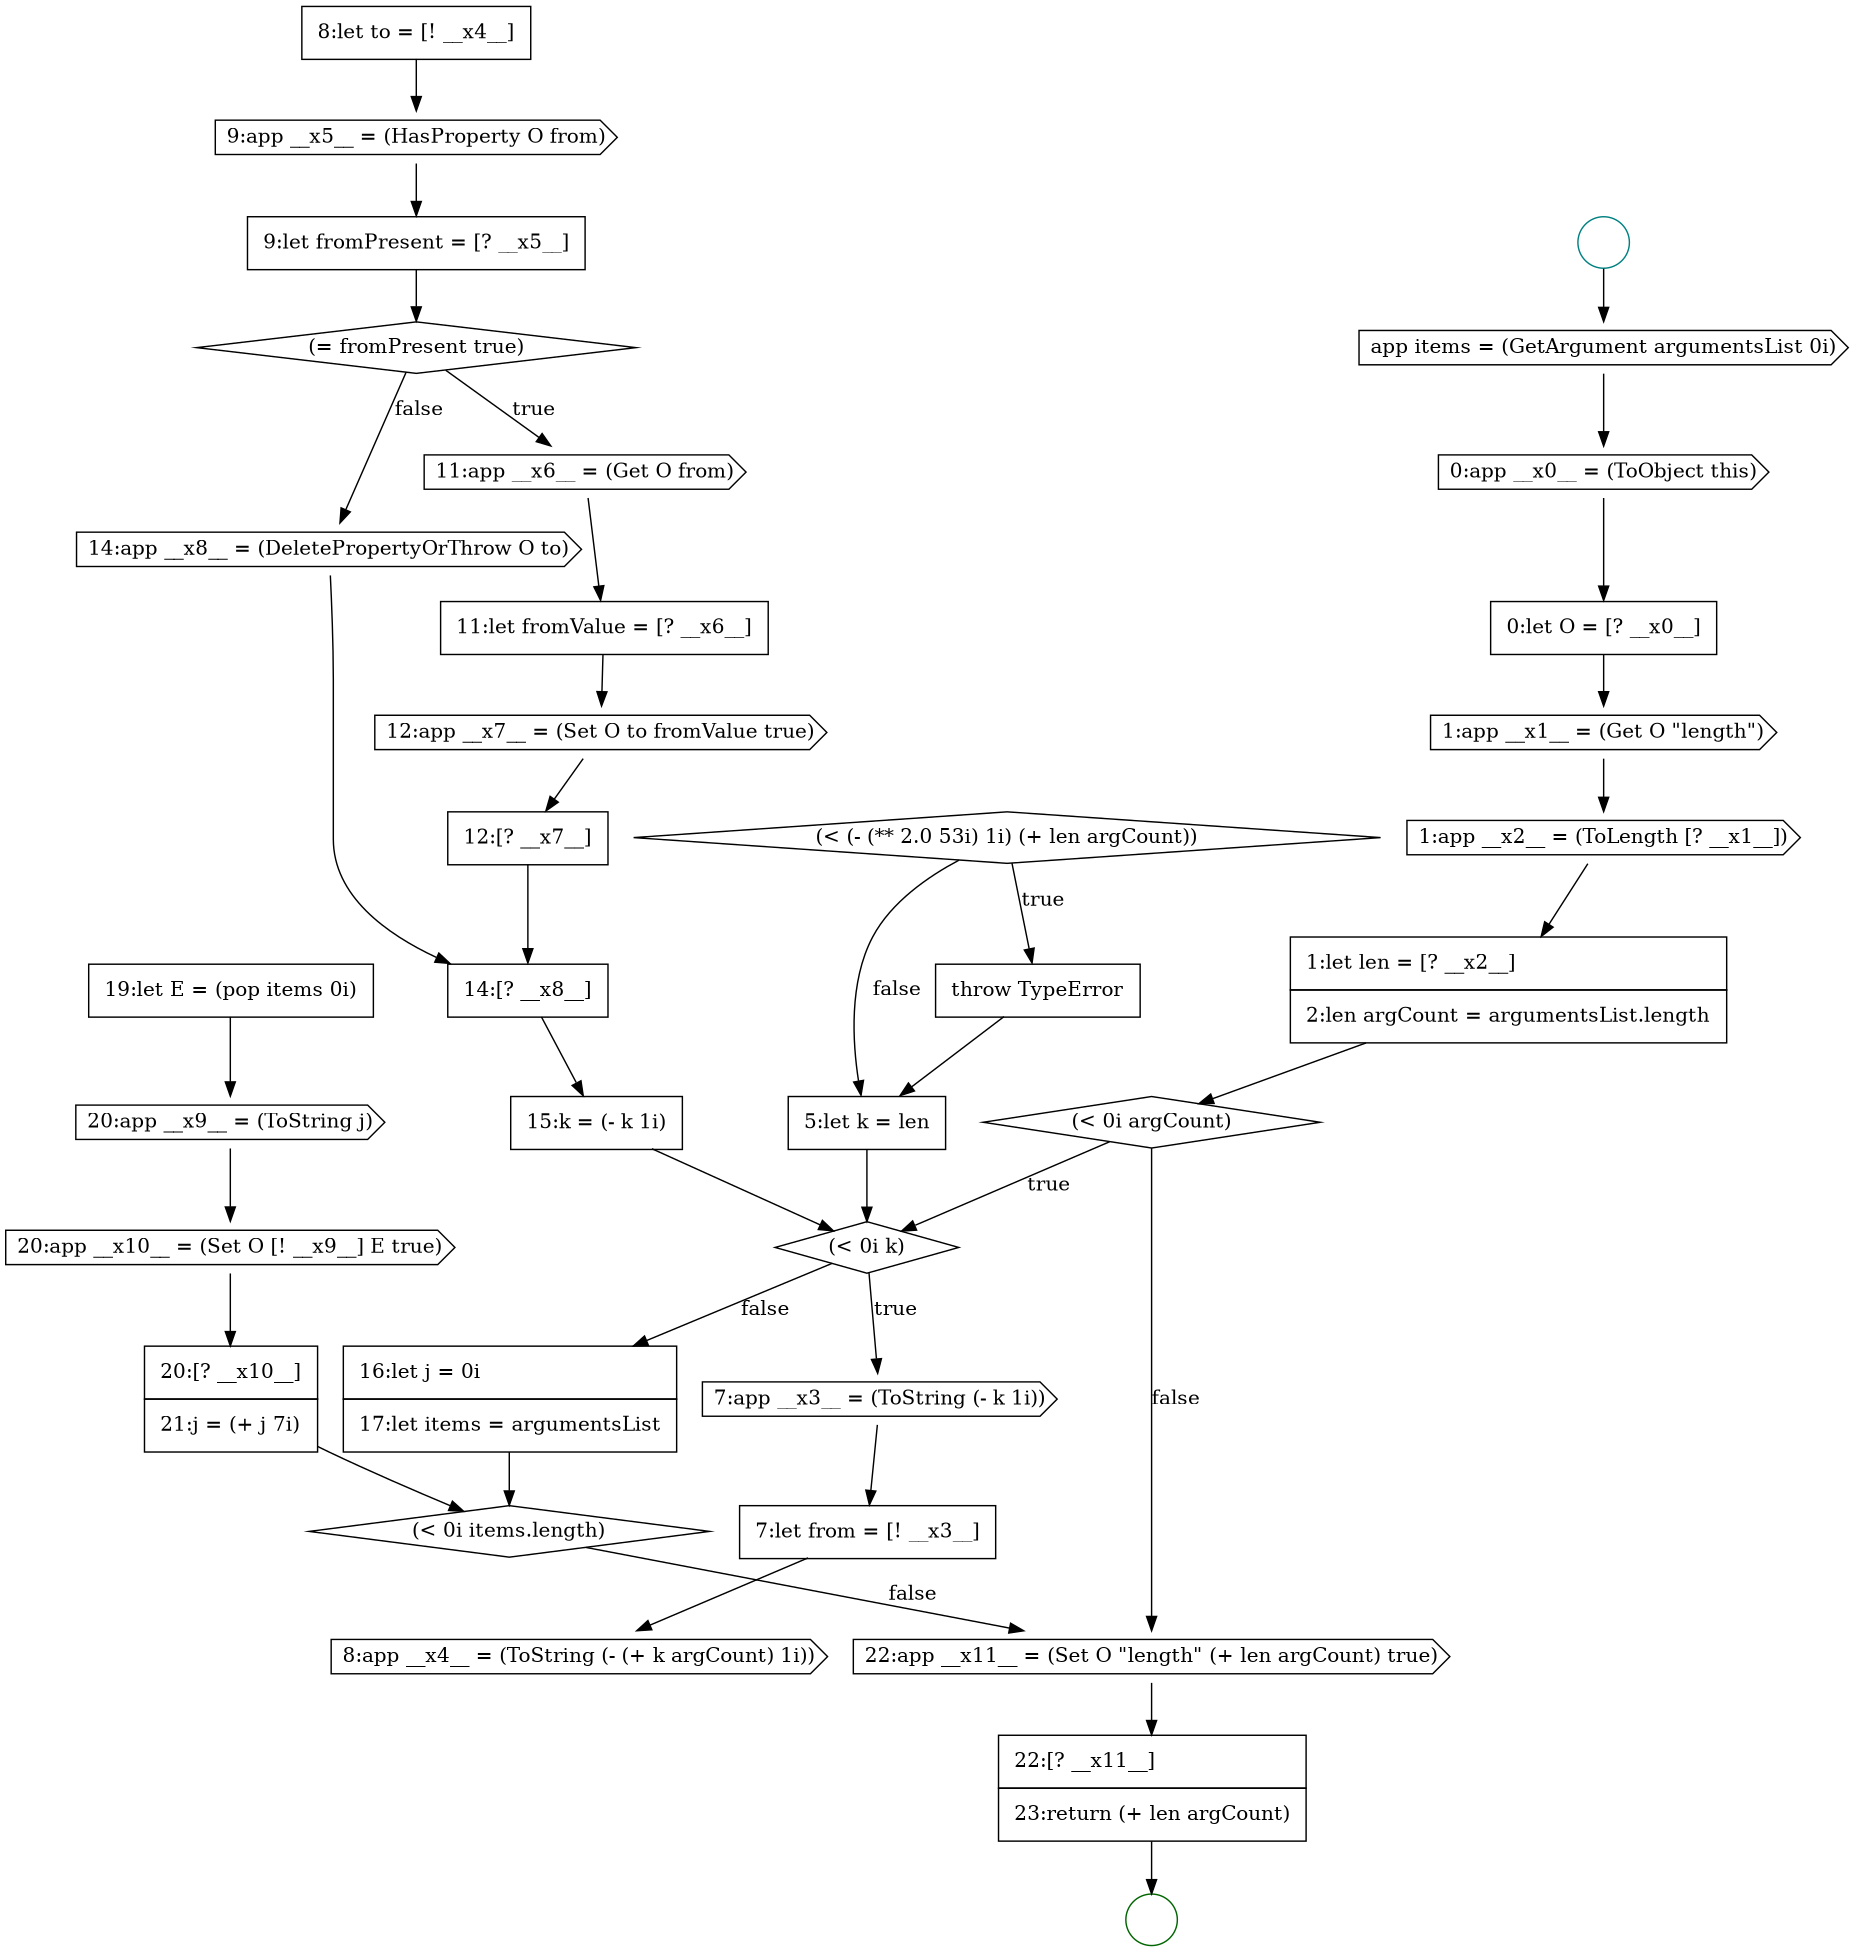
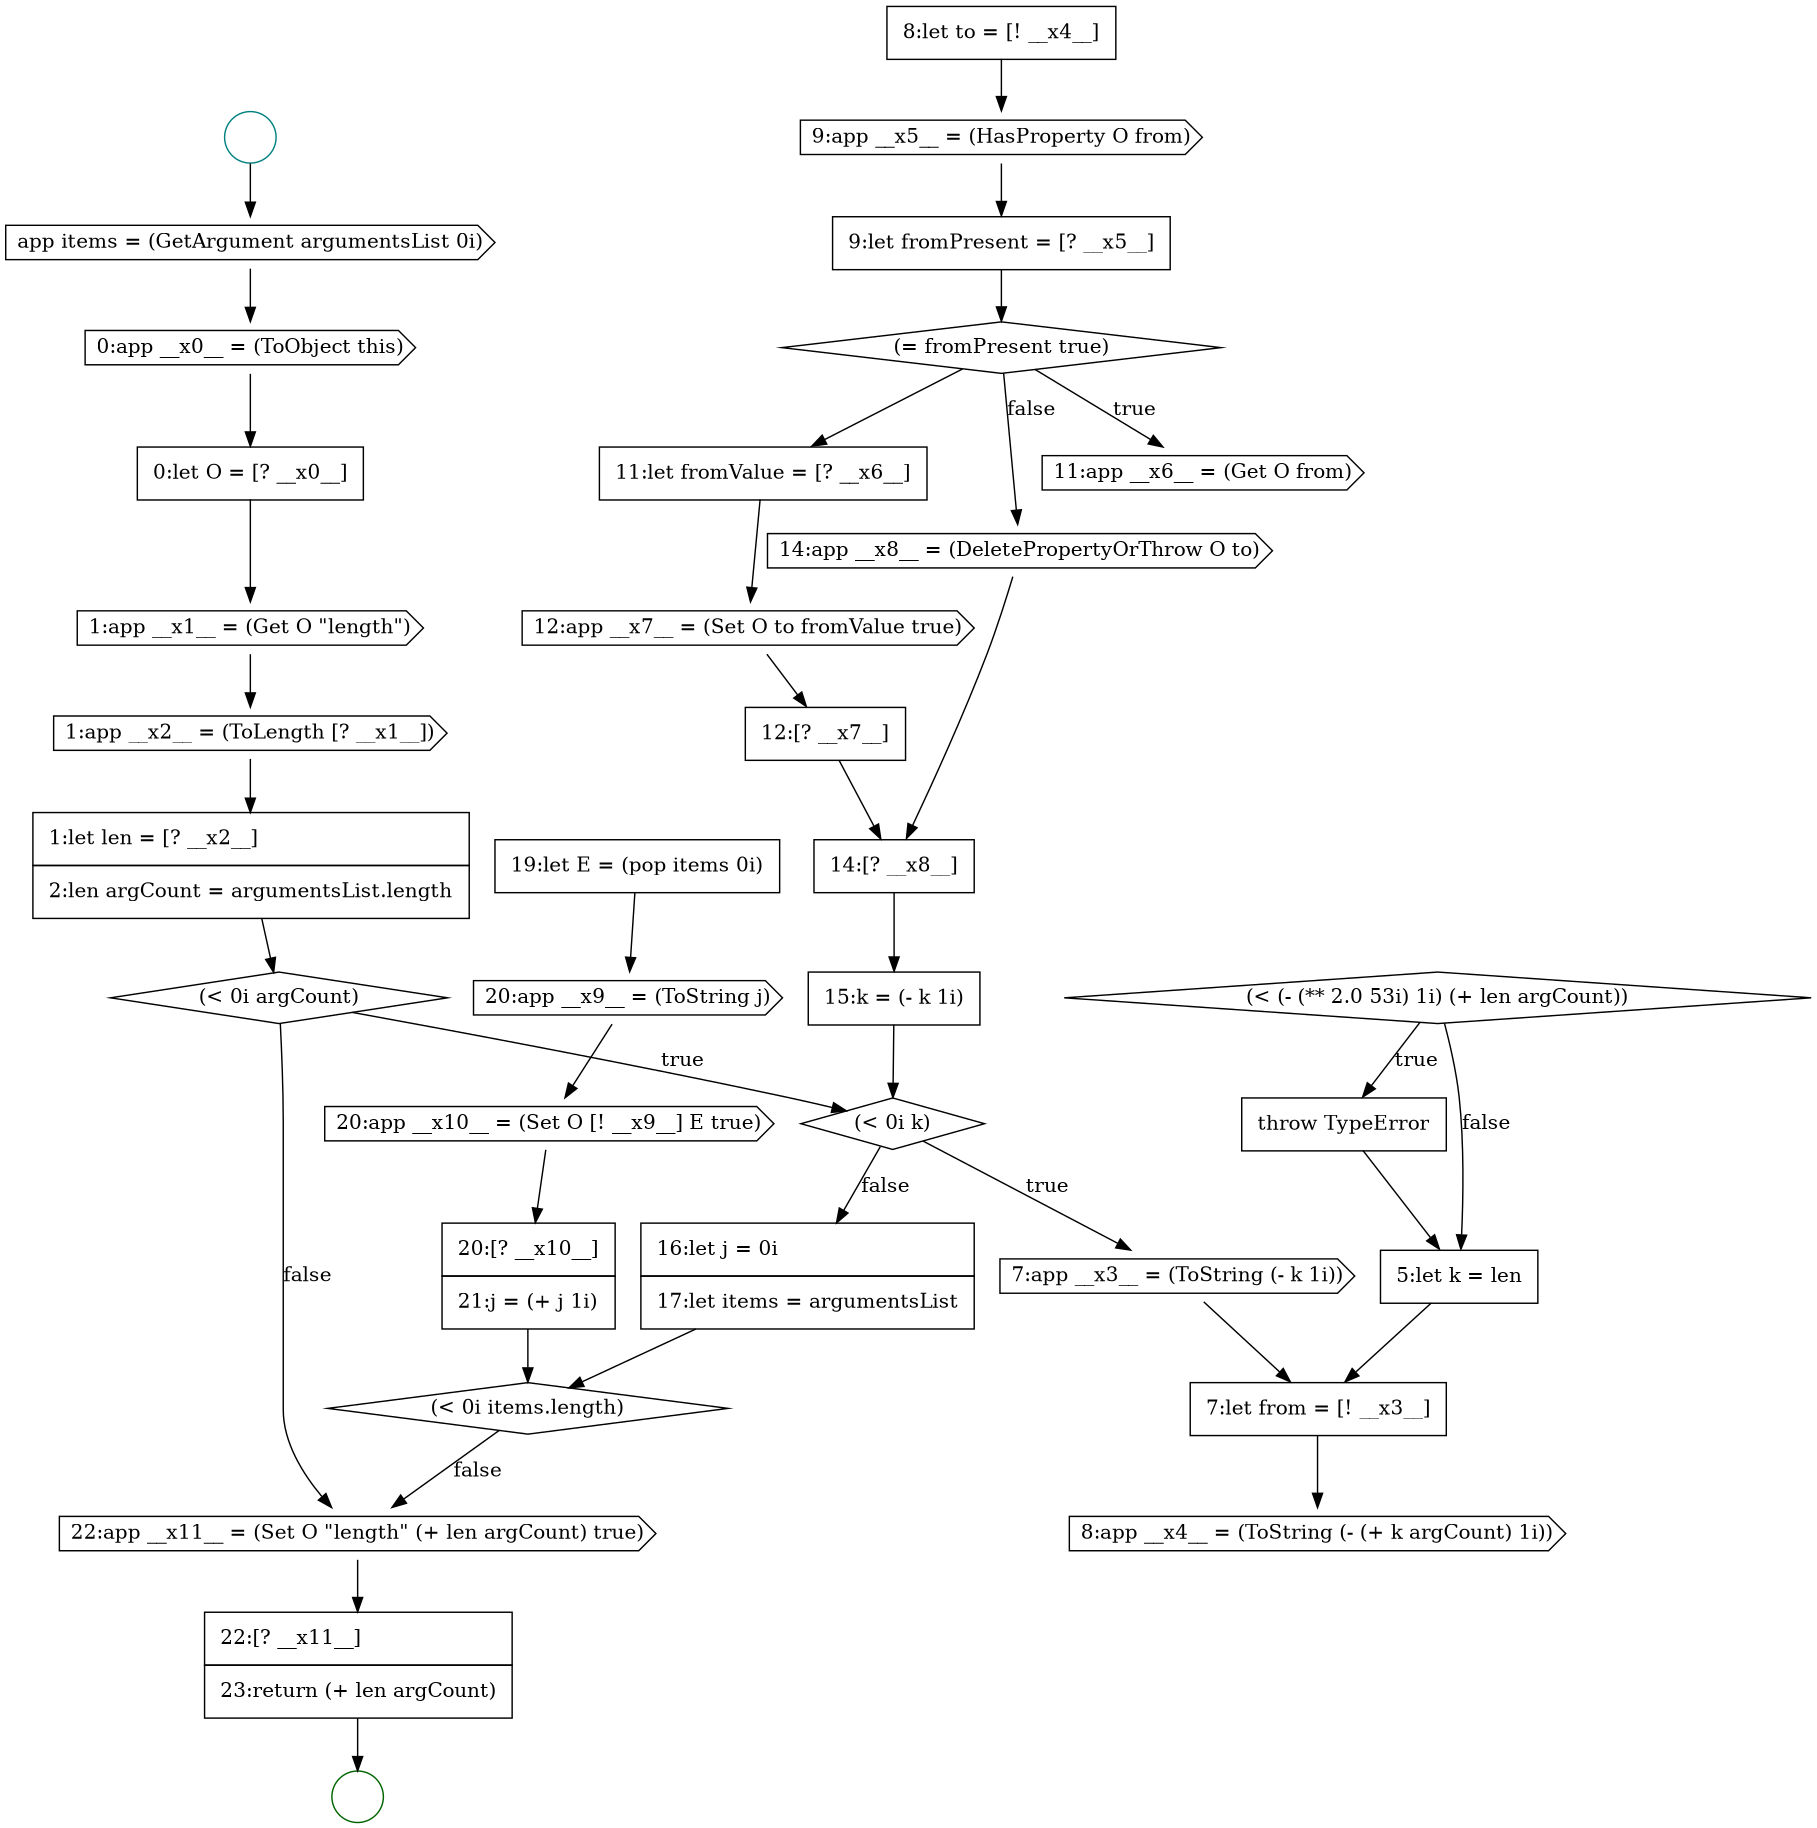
  digraph {
    node [color=black fillcolor=white shape=none style=filled]
    edge [color=black]
    n1 [label=<<font color="black">     <table border="0" cellborder="1" cellspacing="0" cellpadding="10">       <tr><td align="left">22:[? __x11__]</td></tr>       <tr><td align="left">23:return (+ len argCount)</td></tr>     </table>   </font>> margin=0]
    n2 [color=darkgreen label=" " shape=circle]
    n3 [label=<<font color="black">20:app __x9__ = (ToString j)</font>> shape=cds]
    n4 [label=<<font color="black">20:app __x10__ = (Set O [! __x9__] E true)</font>> shape=cds]
-   n5 [label=<<font color="black">     <table border="0" cellborder="1" cellspacing="0" cellpadding="10">       <tr><td align="left">20:[? __x10__]</td></tr>       <tr><td align="left">21:j = (+ j 7i)</td></tr>     </table>   </font>> margin=0]
+   n5 [label=<<font color="black">     <table border="0" cellborder="1" cellspacing="0" cellpadding="10">       <tr><td align="left">20:[? __x10__]</td></tr>       <tr><td align="left">21:j = (+ j 1i)</td></tr>     </table>   </font>> margin=0]
    n6 [label=<<font color="black">     <table border="0" cellborder="1" cellspacing="0" cellpadding="10">       <tr><td align="left">9:let fromPresent = [? __x5__]</td></tr>     </table>   </font>> margin=0]
    n7 [label=<<font color="black">(= fromPresent true)</font>> shape=diamond]
    n8 [label=<<font color="black">14:app __x8__ = (DeletePropertyOrThrow O to)</font>> shape=cds]
    n9 [label=<<font color="black">11:app __x6__ = (Get O from)</font>> shape=cds]
    n10 [label=<<font color="black">22:app __x11__ = (Set O &quot;length&quot; (+ len argCount) true)</font>> shape=cds]
    n11 [label=<<font color="black">     <table border="0" cellborder="1" cellspacing="0" cellpadding="10">       <tr><td align="left">12:[? __x7__]</td></tr>     </table>   </font>> margin=0]
    n12 [label=<<font color="black">     <table border="0" cellborder="1" cellspacing="0" cellpadding="10">       <tr><td align="left">14:[? __x8__]</td></tr>     </table>   </font>> margin=0]
    n13 [label=<<font color="black">     <table border="0" cellborder="1" cellspacing="0" cellpadding="10">       <tr><td align="left">15:k = (- k 1i)</td></tr>     </table>   </font>> margin=0]
    n14 [label=<<font color="black">(&lt; 0i k)</font>> shape=diamond]
    n15 [label=<<font color="black">(&lt; 0i argCount)</font>> shape=diamond]
    n16 [label=<<font color="black">(&lt; (- (** 2.0 53i) 1i) (+ len argCount))</font>> shape=diamond]
    n17 [label=<<font color="black">     <table border="0" cellborder="1" cellspacing="0" cellpadding="10">       <tr><td align="left">5:let k = len</td></tr>     </table>   </font>> margin=0]
    n18 [label=<<font color="black">     <table border="0" cellborder="1" cellspacing="0" cellpadding="10">       <tr><td align="left">throw TypeError</td></tr>     </table>   </font>> margin=0]
    n19 [label=<<font color="black">     <table border="0" cellborder="1" cellspacing="0" cellpadding="10">       <tr><td align="left">19:let E = (pop items 0i)</td></tr>     </table>   </font>> margin=0]
    n20 [label=<<font color="black">9:app __x5__ = (HasProperty O from)</font>> shape=cds]
    n21 [label=<<font color="black">     <table border="0" cellborder="1" cellspacing="0" cellpadding="10">       <tr><td align="left">16:let j = 0i</td></tr>       <tr><td align="left">17:let items = argumentsList</td></tr>     </table>   </font>> margin=0]
    n22 [label=<<font color="black">7:app __x3__ = (ToString (- k 1i))</font>> shape=cds]
    n23 [label=<<font color="black">(&lt; 0i items.length)</font>> shape=diamond]
    n24 [label=<<font color="black">     <table border="0" cellborder="1" cellspacing="0" cellpadding="10">       <tr><td align="left">7:let from = [! __x3__]</td></tr>     </table>   </font>> margin=0]
    n25 [label=<<font color="black">     <table border="0" cellborder="1" cellspacing="0" cellpadding="10">       <tr><td align="left">8:let to = [! __x4__]</td></tr>     </table>   </font>> margin=0]
    n26 [label=<<font color="black">     <table border="0" cellborder="1" cellspacing="0" cellpadding="10">       <tr><td align="left">11:let fromValue = [? __x6__]</td></tr>     </table>   </font>> margin=0]
    n27 [label=<<font color="black">12:app __x7__ = (Set O to fromValue true)</font>> shape=cds]
    n28 [label=<<font color="black">1:app __x1__ = (Get O &quot;length&quot;)</font>> shape=cds]
    n29 [label=<<font color="black">1:app __x2__ = (ToLength [? __x1__])</font>> shape=cds]
    n30 [label=<<font color="black">     <table border="0" cellborder="1" cellspacing="0" cellpadding="10">       <tr><td align="left">1:let len = [? __x2__]</td></tr>       <tr><td align="left">2:len argCount = argumentsList.length</td></tr>     </table>   </font>> margin=0]
    n31 [label=<<font color="black">8:app __x4__ = (ToString (- (+ k argCount) 1i))</font>> shape=cds]
    n32 [label=<<font color="black">app items = (GetArgument argumentsList 0i)</font>> shape=cds]
    n33 [label=<<font color="black">0:app __x0__ = (ToObject this)</font>> shape=cds]
    n34 [label=<<font color="black">     <table border="0" cellborder="1" cellspacing="0" cellpadding="10">       <tr><td align="left">0:let O = [? __x0__]</td></tr>     </table>   </font>> margin=0]
    n35 [color=teal label=" " shape=circle]
    n1 -> n2
    n3 -> n4
    n4 -> n5
    n5 -> n23
    n6 -> n7
    n7 -> n8 [label=<<font color="black">false</font>>]
    n7 -> n9 [label=<<font color="black">true</font>>]
    n8 -> n12
-   n9 -> n26
+   n7 -> n26
    n10 -> n1
    n11 -> n12
    n12 -> n13
    n13 -> n14
    n14 -> n21 [label=<<font color="black">false</font>>]
    n14 -> n22 [label=<<font color="black">true</font>>]
    n15 -> n10 [label=<<font color="black">false</font>>]
    n15 -> n14 [label=<<font color="black">true</font>>]
    n16 -> n17 [label=<<font color="black">false</font>>]
    n16 -> n18 [label=<<font color="black">true</font>>]
-   n17 -> n14
+   n17 -> n24
    n18 -> n17
    n19 -> n3
    n20 -> n6
    n21 -> n23
    n22 -> n24
    n23 -> n10 [label=<<font color="black">false</font>>]
    n24 -> n31
    n25 -> n20
    n26 -> n27
    n27 -> n11
    n28 -> n29
    n29 -> n30
    n30 -> n15
    n32 -> n33
    n33 -> n34
    n34 -> n28
    n35 -> n32
  }
